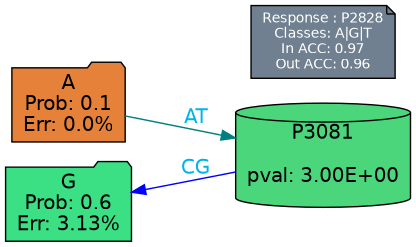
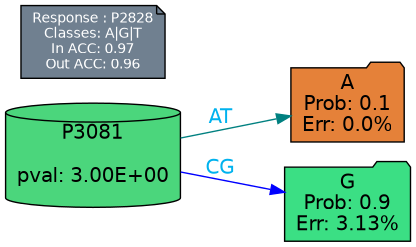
  digraph {
    rankdir=LR
    ranksep=equally
    splines=polylines
    node [color=black fontname=helvetica shape=folder style="filled, rounded"]
    edge [fontcolor=deepskyblue2 fontname=helvetica]
    n1 [fillcolor="#e58139" label="A\nProb: 0.1\nErr: 0.0%"]
-   n2 [fillcolor="#3bdf84" label="G\nProb: 0.6\nErr: 3.13%"]
+   n2 [fillcolor="#3bdf84" label="G\nProb: 0.9\nErr: 3.13%"]
    n3 [align=left fillcolor=slategray fontcolor=white fontsize=10 label="Response : P2828\nClasses: A|G|T\nIn ACC: 0.97\nOut ACC: 0.96\n" shape=note style=filled]
    n4 [fillcolor="#4bd67c" label="P3081\n\npval: 3.00E+00" shape=cylinder]
    subgraph sub_1 {
      rank=same
      n1
      n2
    }
    subgraph sub_2 {
      rank=same
      n3
      n4
    }
-   n1 -> n4 [color=teal label=AT]
+   n4 -> n1 [color=teal label=AT]
    n4 -> n2 [color=blue label=CG]
  }
